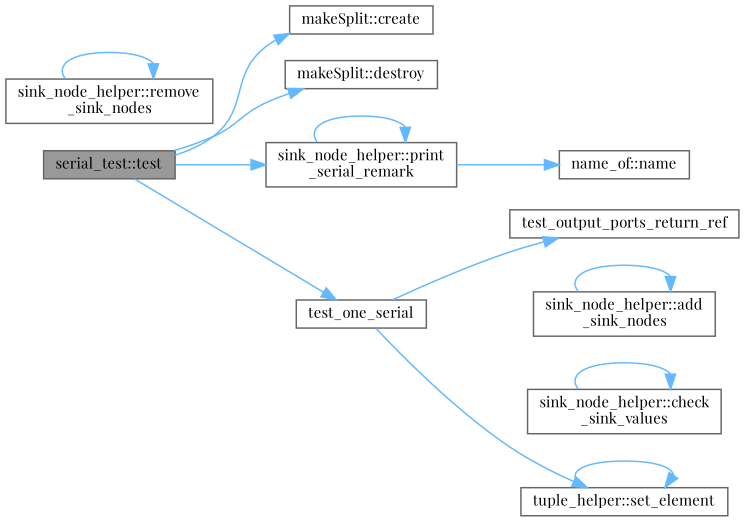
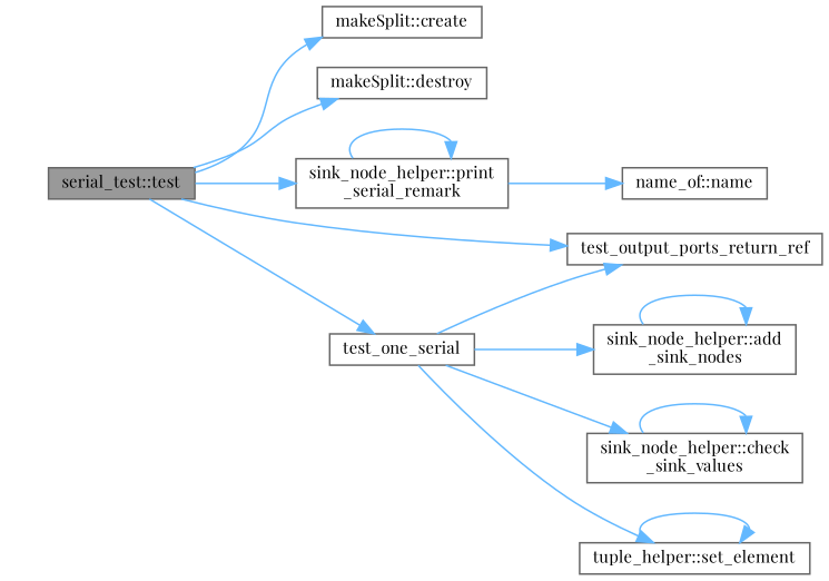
  digraph {
    fontname="Playfair Display"
    rankdir=LR
    node [color=grey40 fillcolor=white fontname="Playfair Display" fontsize=10 shape=box style=filled]
    edge [color=steelblue1 fontname="Playfair Display" fontsize=10 labelfontname=Helvetica labelfontsize=10 style=solid]
    n1 [color=gray40 fillcolor=grey60 fontcolor=black height=0.2 label="serial_test::test" width=0.4]
    n2 [height=0.2 label="makeSplit::create" width=0.4]
    n3 [height=0.2 label="makeSplit::destroy" width=0.4]
    n4 [height=0.2 label="sink_node_helper::print\l_serial_remark" width=0.4]
    n5 [height=0.2 label=test_one_serial width=0.4]
    n6 [height=0.2 label=test_output_ports_return_ref width=0.4]
    n7 [height=0.2 label="name_of::name" width=0.4]
    n8 [height=0.2 label="sink_node_helper::add\l_sink_nodes" width=0.4]
    n9 [height=0.2 label="sink_node_helper::check\l_sink_values" width=0.4]
    n10 [height=0.2 label="tuple_helper::set_element" width=0.4]
-   n11 [height=0.2 label="sink_node_helper::remove\l_sink_nodes" width=0.4]
    n1 -> n2
    n1 -> n3
    n1 -> n4
    n1 -> n5
+   n1 -> n6
    n4 -> n4
    n4 -> n7
    n5 -> n6
+   n5 -> n8
+   n5 -> n9
    n5 -> n10
    n8 -> n8
    n9 -> n9
    n10 -> n10
-   n11 -> n11
  }
